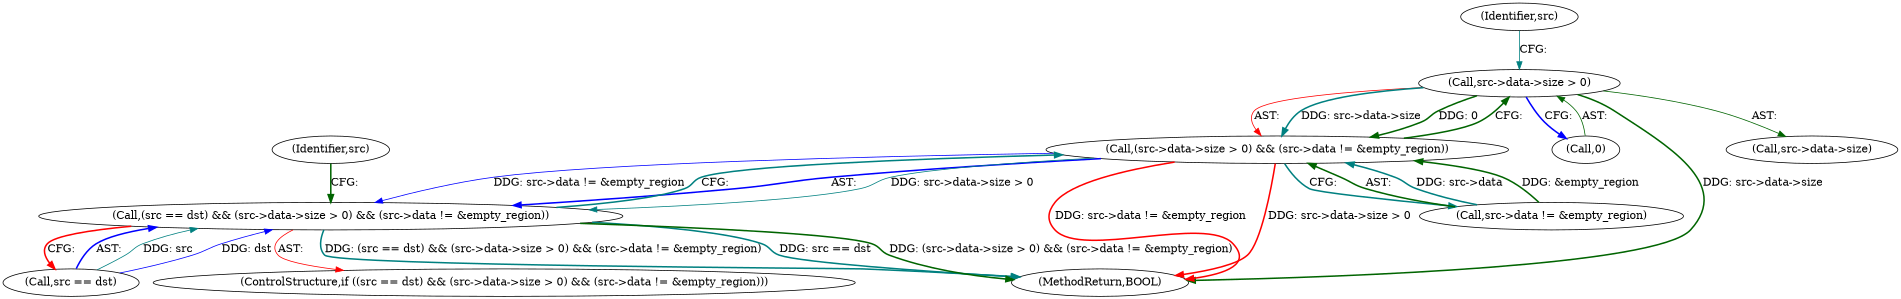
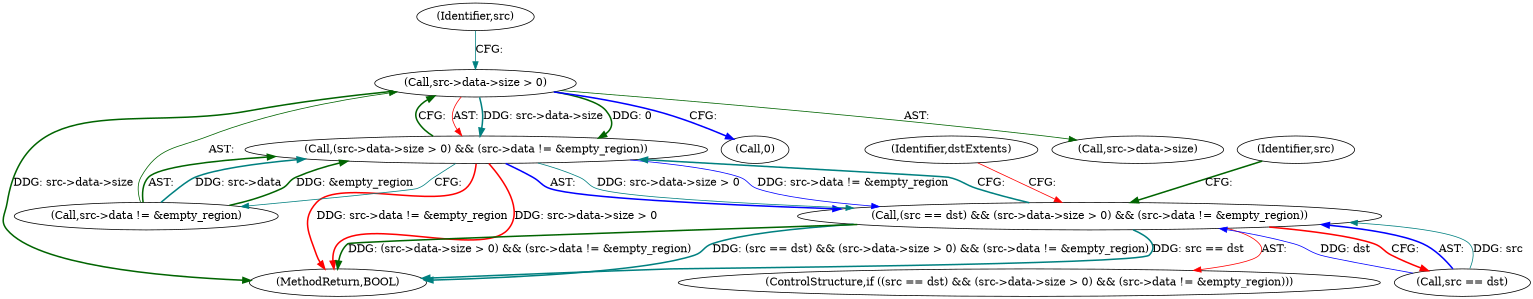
  digraph {
    edge [color=teal style=bold]
    n1 [label="(Call,src->data->size > 0)"]
    n2 [label="(Call,(src->data->size > 0) && (src->data != &empty_region))"]
    n3 [label="(Call,0)"]
    n4 [label="(MethodReturn,BOOL)"]
    n5 [label="(Call,src->data->size)"]
    n6 [label="(Call,(src == dst) && (src->data->size > 0) && (src->data != &empty_region))"]
    n7 [label="(Call,src->data != &empty_region)"]
    n8 [label="(Call,src == dst)"]
    n9 [label="(ControlStructure,if ((src == dst) && (src->data->size > 0) && (src->data != &empty_region)))"]
+   n10 [label="(Identifier,dstExtents)"]
    n11 [label="(Identifier,src)"]
    n12 [label="(Identifier,src)"]
    n1 -> n2 [color=red label="AST: " style=solid]
    n1 -> n2 [label="DDG: src->data->size"]
    n1 -> n2 [color=darkgreen label="DDG: 0"]
    n1 -> n3 [color=blue label="CFG: "]
    n1 -> n4 [color=darkgreen label="DDG: src->data->size"]
    n1 -> n5 [color=darkgreen label="AST: " style=solid]
    n2 -> n1 [color=darkgreen label="CFG: "]
    n2 -> n4 [color=red label="DDG: src->data != &empty_region"]
    n2 -> n4 [color=red label="DDG: src->data->size > 0"]
    n2 -> n6 [color=blue label="AST: "]
    n2 -> n6 [label="DDG: src->data->size > 0" style=solid]
    n2 -> n6 [color=blue label="DDG: src->data != &empty_region" style=solid]
-   n2 -> n7 [label="CFG: "]
-   n3 -> n1 [color=darkgreen label="AST: " style=solid]
+   n2 -> n7 [label="CFG: " style=solid]
+   n7 -> n1 [color=darkgreen label="AST: " style=solid]
    n6 -> n2 [label="CFG: "]
    n6 -> n4 [label="DDG: (src == dst) && (src->data->size > 0) && (src->data != &empty_region)"]
    n6 -> n4 [label="DDG: src == dst"]
    n6 -> n4 [color=darkgreen label="DDG: (src->data->size > 0) && (src->data != &empty_region)"]
    n6 -> n8 [color=red label="CFG: "]
    n6 -> n9 [color=red label="AST: " style=solid]
    n7 -> n2 [color=darkgreen label="AST: "]
    n7 -> n2 [label="DDG: src->data"]
    n7 -> n2 [color=darkgreen label="DDG: &empty_region"]
    n8 -> n6 [color=blue label="AST: "]
    n8 -> n6 [label="DDG: src" style=solid]
    n8 -> n6 [color=blue label="DDG: dst" style=solid]
+   n10 -> n6 [color=red label="CFG: " style=solid]
    n11 -> n1 [label="CFG: " style=solid]
    n12 -> n6 [color=darkgreen label="CFG: "]
  }
